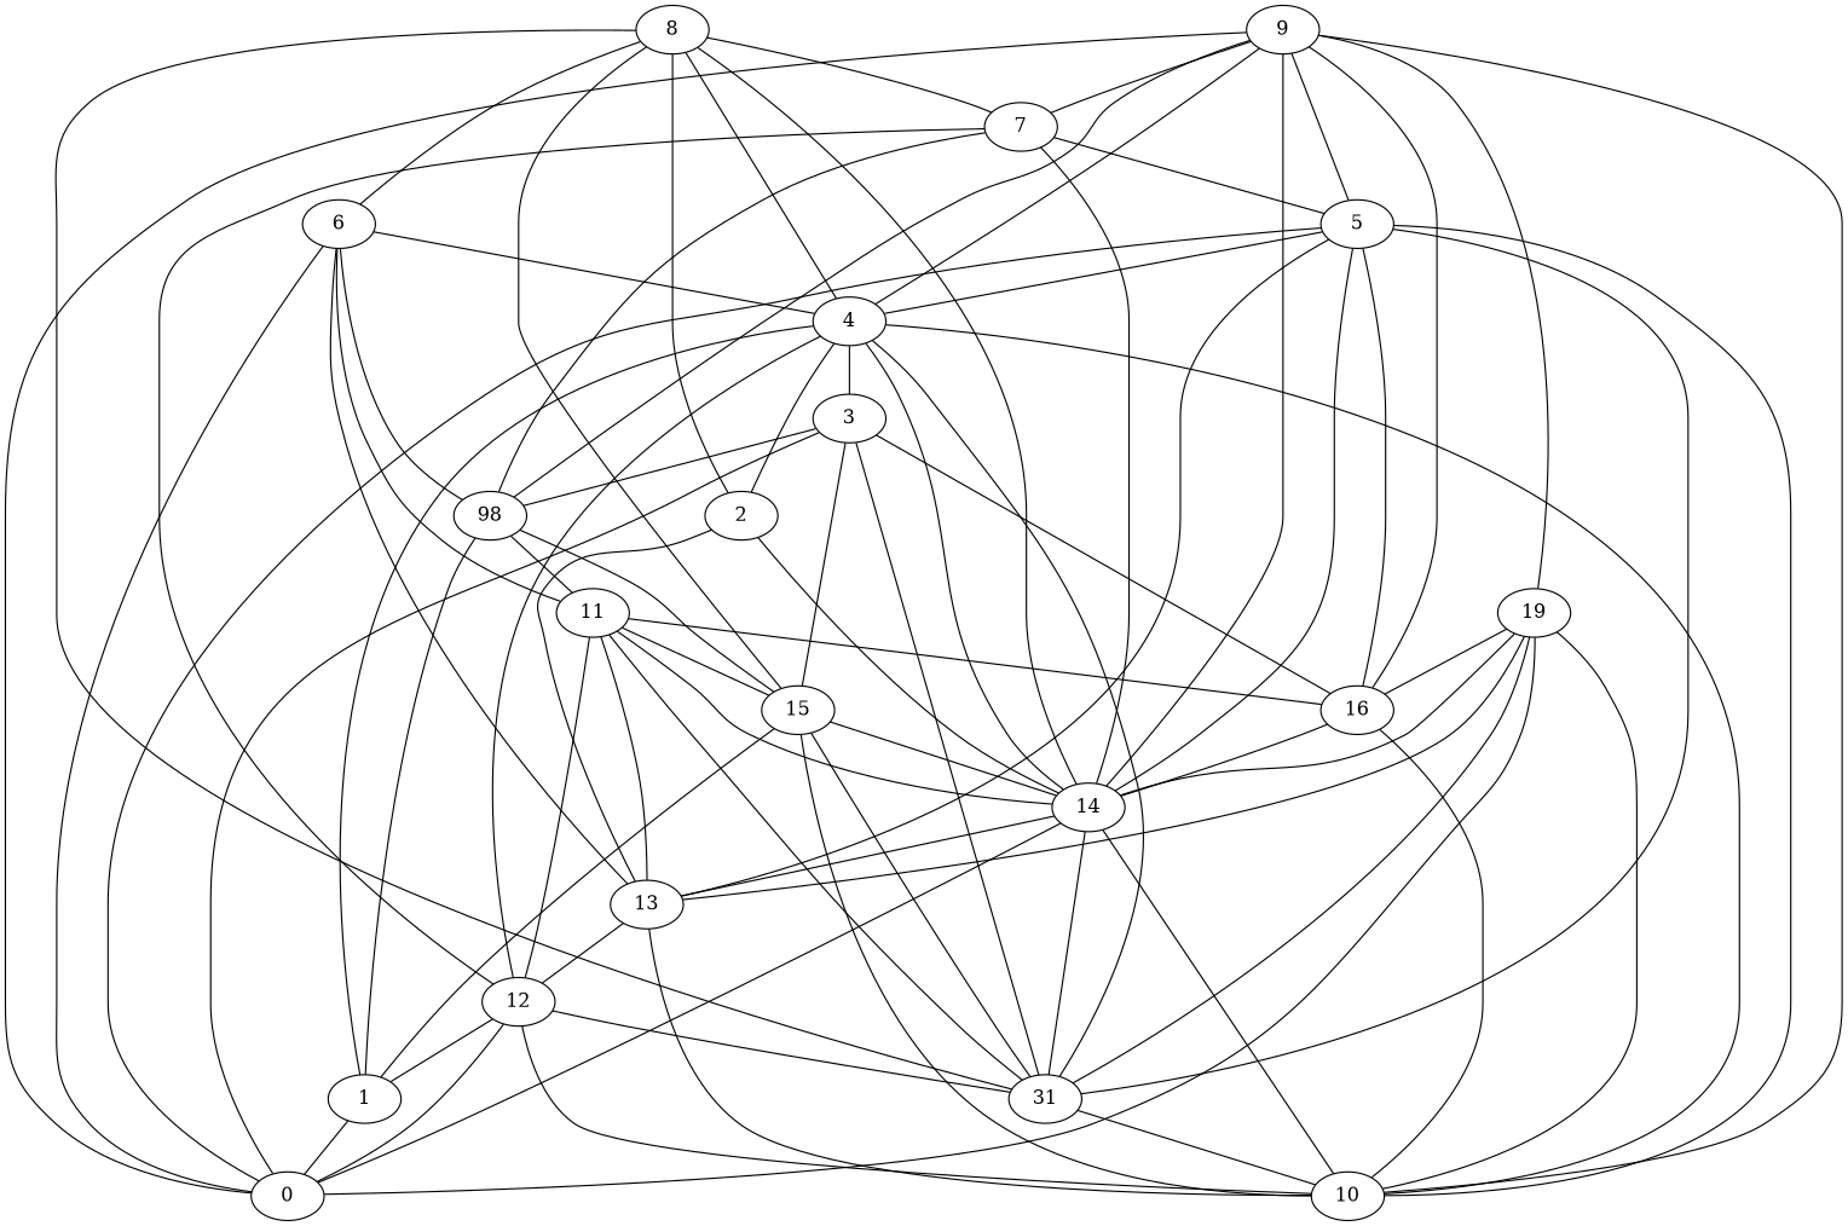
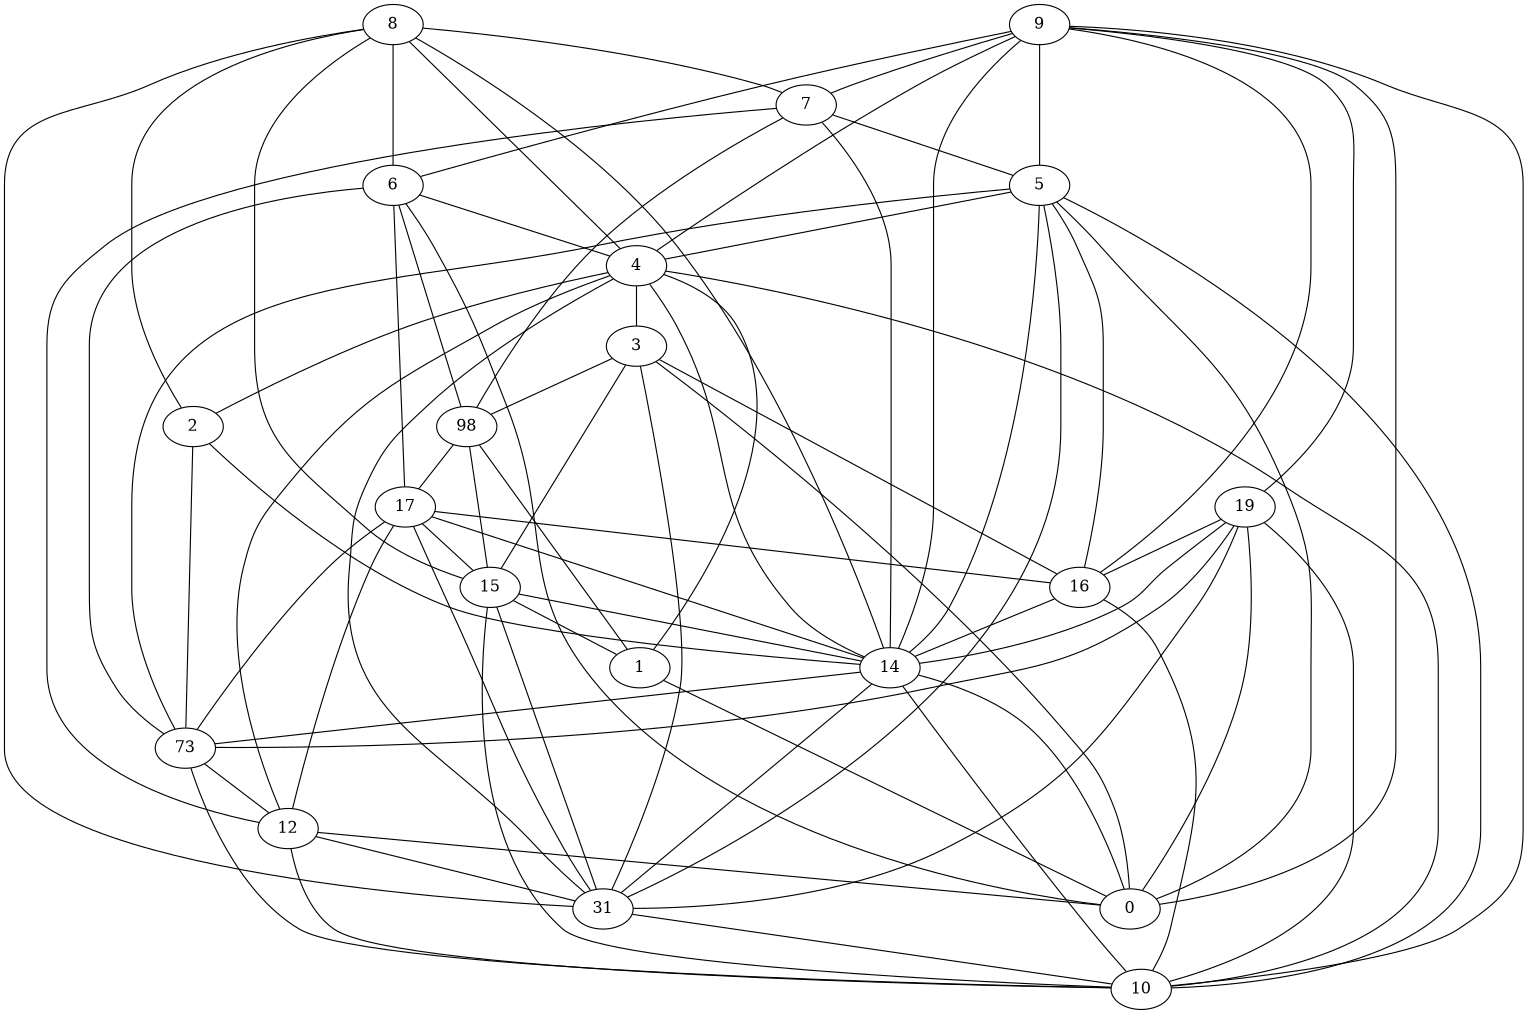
  digraph {
    edge [color=black dir=none]
    5
    16
    0
-   13
+   13 [label=73]
    4
    10
    n7 [label=31]
    14
    6
    n10 [label=98]
-   17 [label=11]
+   17
    12
    1
    3
    2
    15
    19
    8
    7
    9
    subgraph sub_1 {
      5
      16
      0
      13
      4
      10
      n7
      14
      6
      n10
      17
      12
      1
      3
      2
      15
      19
      8
      7
      9
    }
    5 -> 16
    5 -> 0
    5 -> 13
    5 -> 4
    5 -> 10
    5 -> n7
    5 -> 14
    16 -> 10
    16 -> 14
    13 -> 10
    13 -> 12
    4 -> 10
    4 -> n7
    4 -> 14
    4 -> 12
    4 -> 1
    4 -> 3
    4 -> 2
    n7 -> 10
    14 -> 0
    14 -> 13
    14 -> 10
    14 -> n7
    6 -> 0
    6 -> 13
    6 -> 4
    6 -> n10
    6 -> 17
    n10 -> 17
    n10 -> 1
    n10 -> 15
    17 -> 16
    17 -> 13
    17 -> n7
    17 -> 14
    17 -> 12
    17 -> 15
    12 -> 0
    12 -> 10
    12 -> n7
-   12 -> 1
    1 -> 0
    3 -> 16
    3 -> 0
    3 -> n7
    3 -> n10
    3 -> 15
    2 -> 13
    2 -> 14
    15 -> 10
    15 -> n7
    15 -> 14
    15 -> 1
    19 -> 16
    19 -> 0
    19 -> 13
    19 -> 10
    19 -> n7
    19 -> 14
    8 -> 4
    8 -> n7
    8 -> 14
    8 -> 6
    8 -> 2
    8 -> 15
    8 -> 7
    7 -> 5
    7 -> 14
    7 -> n10
    7 -> 12
    9 -> 5
    9 -> 16
    9 -> 0
    9 -> 4
    9 -> 10
    9 -> 14
-   9 -> n10
+   9 -> 6
    9 -> 19
    9 -> 7
  }
